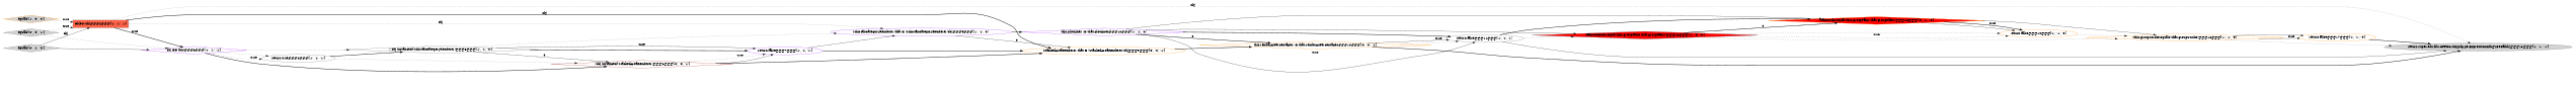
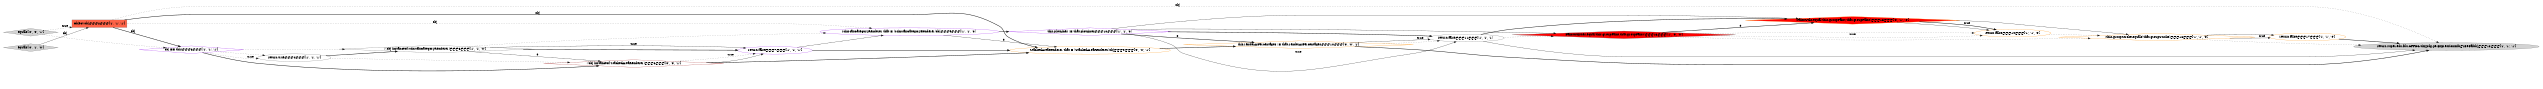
  digraph {
    rankdir=LR
    node [color=gray40 fillcolor=white shape=diamond style=filled]
    edge [style=dotted]
    n1 [fillcolor=lightgray label="equals['0', '0', '1']"]
    n2 [color=purple label="obj == this@@@3@@@['1', '1', '1']"]
    n3 [fillcolor=tomato label="Object obj@@@2@@@['1', '1', '1']" shape=box]
    n4 [label="return true@@@4@@@['1', '1', '1']" shape=ellipse]
    n5 [label="!(obj instanceof MinMaxCategoryRenderer)@@@6@@@['1', '1', '0']"]
    n6 [color=brown label="!(obj instanceof StackedAreaRenderer)@@@6@@@['0', '0', '1']"]
    n7 [color=darkorange label="StackedAreaRenderer that = (StackedAreaRenderer)obj@@@9@@@['0', '0', '1']" shape=ellipse]
    n8 [fillcolor=lightgray label="return super.edu.fdu.CPPDG.tinypdg.pe.ExpressionInfo@2595afobj@@@13@@@['1', '1', '1']" shape=ellipse]
    n9 [color=purple label="MinMaxCategoryRenderer that = (MinMaxCategoryRenderer)obj@@@9@@@['1', '1', '0']" shape=ellipse]
    n10 [color=darkorange label="this.renderAsPercentages != that.renderAsPercentages@@@10@@@['0', '0', '1']"]
    n11 [label="return false@@@11@@@['1', '1', '1']" shape=ellipse]
    n12 [color=purple label="return false@@@7@@@['1', '1', '1']" shape=ellipse]
    n13 [fillcolor=red label="!PaintUtilities.equal(this.groupPaint,that.groupPaint)@@@13@@@['1', '0', '0']"]
    n14 [color=darkorange fillcolor=red label="!PaintUtils.equal(this.groupPaint,that.groupPaint)@@@13@@@['0', '1', '0']"]
    n15 [color=darkorange label="return false@@@14@@@['1', '1', '0']" shape=ellipse]
    n16 [color=darkorange label="!this.groupStroke.equals(that.groupStroke)@@@16@@@['1', '1', '0']"]
    n17 [color=darkorange label="return false@@@17@@@['1', '1', '0']" shape=ellipse]
    n18 [color=purple label="this.plotLines != that.plotLines@@@10@@@['1', '1', '0']"]
-   n19 [color=darkorange fillcolor=lightgray label="equals['1', '0', '0']"]
    n20 [fillcolor=lightgray label="equals['0', '1', '0']"]
    n1 -> n2
    n1 -> n3 [label=true]
    n2 -> n4
    n2 -> n4 [label=true]
    n2 -> n5
    n2 -> n6 [style=bold]
-   n3 -> n2 [label=true style=bold]
+   n3 -> n2 [label=obj style=bold]
    n3 -> n7 [label=obj style=bold]
    n3 -> n8 [label=obj]
    n3 -> n9 [label=obj]
    n4 -> n5 [style=bold]
    n4 -> n6
    n5 -> n6 [label=0 style=solid]
    n5 -> n9
    n5 -> n12 [style=bold]
    n5 -> n12 [label=true style=solid]
    n6 -> n7 [style=bold]
    n6 -> n12 [style=solid]
    n6 -> n12 [label=true]
    n7 -> n10 [style=bold]
    n9 -> n7 [label=0 style=solid]
    n9 -> n18 [style=bold]
    n10 -> n8 [style=bold]
    n10 -> n11
    n10 -> n11 [label=true style=solid]
    n11 -> n8 [style=solid]
    n11 -> n13
    n11 -> n14 [style=bold]
    n12 -> n7 [style=bold]
    n12 -> n9 [style=solid]
    n13 -> n14 [label=0 style=bold]
    n13 -> n15 [label=true]
    n13 -> n15
    n13 -> n16
    n14 -> n15 [style=solid]
    n14 -> n15 [label=true style=bold]
    n14 -> n16 [style=solid]
    n15 -> n16
    n16 -> n8
    n16 -> n17 [label=true style=solid]
    n16 -> n17 [style=solid]
    n17 -> n8 [style=bold]
    n18 -> n10 [label=0 style=bold]
    n18 -> n11 [style=bold]
    n18 -> n11 [label=true style=solid]
    n18 -> n13 [style=solid]
    n18 -> n14 [style=solid]
-   n19 -> n3 [label=true]
-   n20 -> n2 [style=solid]
    n20 -> n3 [label=obj style=solid]
  }
